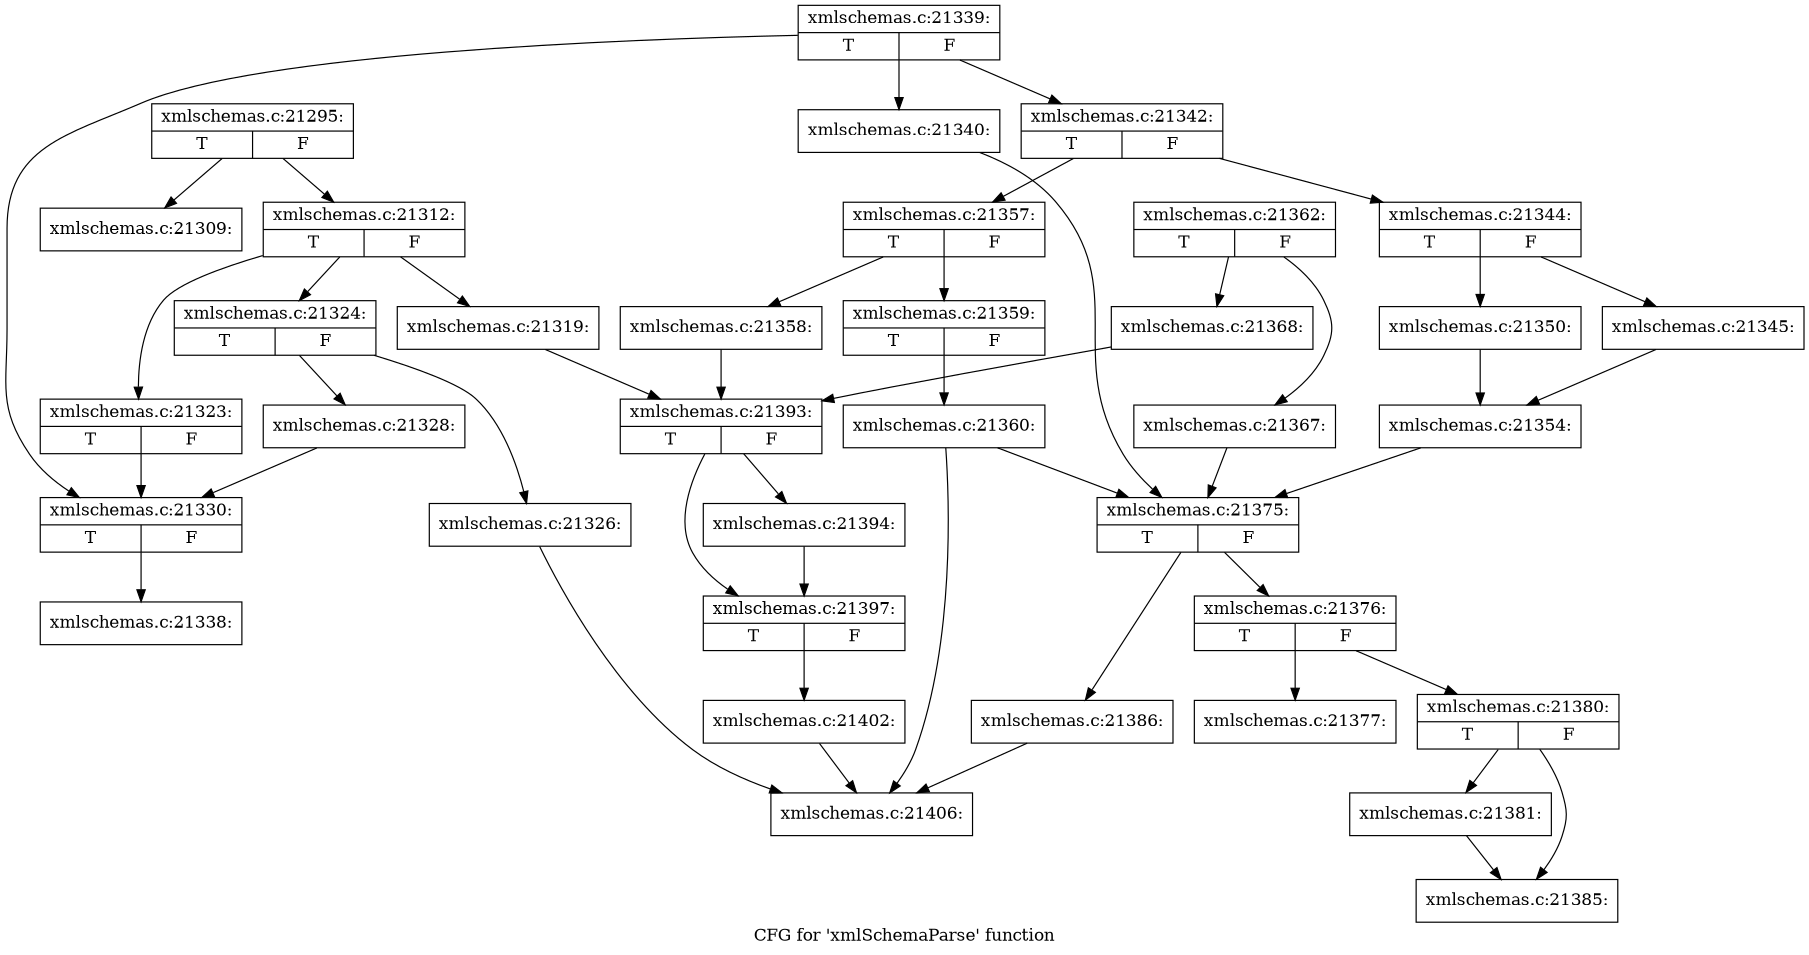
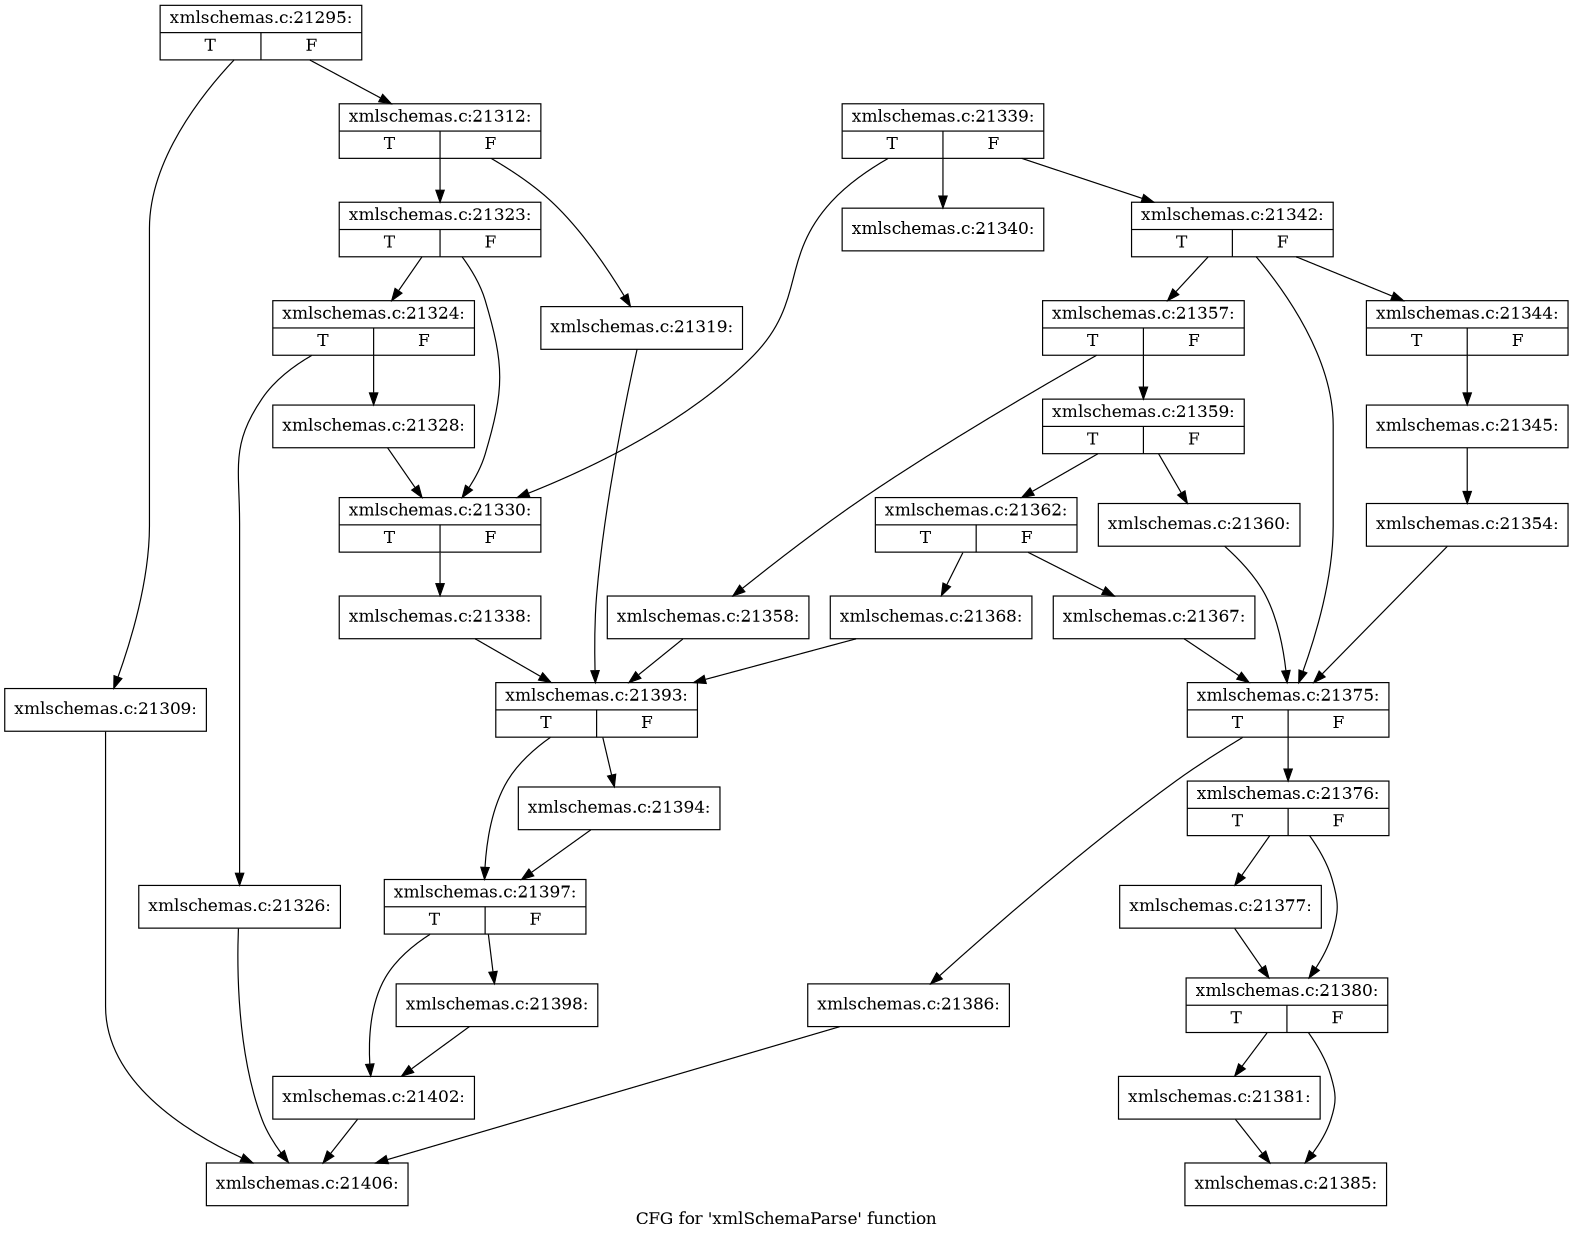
  digraph {
    label="CFG for 'xmlSchemaParse' function"
    node [shape=record]
    n1 [label="{xmlschemas.c:21295:|{<s0>T|<s1>F}}"]
    n2 [label="{xmlschemas.c:21309:}"]
    n3 [label="{xmlschemas.c:21312:|{<s0>T|<s1>F}}"]
    n4 [label="{xmlschemas.c:21406:}"]
    n5 [label="{xmlschemas.c:21319:}"]
    n6 [label="{xmlschemas.c:21323:|{<s0>T|<s1>F}}"]
    n7 [label="{xmlschemas.c:21393:|{<s0>T|<s1>F}}"]
    n8 [label="{xmlschemas.c:21324:|{<s0>T|<s1>F}}"]
    n9 [label="{xmlschemas.c:21330:|{<s0>T|<s1>F}}"]
    n10 [label="{xmlschemas.c:21394:}"]
    n11 [label="{xmlschemas.c:21397:|{<s0>T|<s1>F}}"]
    n12 [label="{xmlschemas.c:21326:}"]
    n13 [label="{xmlschemas.c:21328:}"]
    n14 [label="{xmlschemas.c:21338:}"]
+   n15 [label="{xmlschemas.c:21398:}"]
    n16 [label="{xmlschemas.c:21402:}"]
    n17 [label="{xmlschemas.c:21339:|{<s0>T|<s1>F}}"]
    n18 [label="{xmlschemas.c:21340:}"]
    n19 [label="{xmlschemas.c:21342:|{<s0>T|<s1>F}}"]
    n20 [label="{xmlschemas.c:21375:|{<s0>T|<s1>F}}"]
    n21 [label="{xmlschemas.c:21344:|{<s0>T|<s1>F}}"]
    n22 [label="{xmlschemas.c:21357:|{<s0>T|<s1>F}}"]
    n23 [label="{xmlschemas.c:21376:|{<s0>T|<s1>F}}"]
    n24 [label="{xmlschemas.c:21386:}"]
    n25 [label="{xmlschemas.c:21345:}"]
-   n26 [label="{xmlschemas.c:21350:}"]
    n27 [label="{xmlschemas.c:21358:}"]
    n28 [label="{xmlschemas.c:21359:|{<s0>T|<s1>F}}"]
    n29 [label="{xmlschemas.c:21377:}"]
    n30 [label="{xmlschemas.c:21380:|{<s0>T|<s1>F}}"]
    n31 [label="{xmlschemas.c:21354:}"]
    n32 [label="{xmlschemas.c:21360:}"]
    n33 [label="{xmlschemas.c:21362:|{<s0>T|<s1>F}}"]
    n34 [label="{xmlschemas.c:21368:}"]
    n35 [label="{xmlschemas.c:21367:}"]
    n36 [label="{xmlschemas.c:21381:}"]
    n37 [label="{xmlschemas.c:21385:}"]
    n1 -> n2
    n1 -> n3
-   n32 -> n4
+   n2 -> n4
    n3 -> n5
    n3 -> n6
    n5 -> n7
-   n3 -> n8
+   n6 -> n8
    n6 -> n9
    n7 -> n10
    n7 -> n11
    n8 -> n12
    n8 -> n13
    n9 -> n14
    n10 -> n11
+   n11 -> n15
    n11 -> n16
    n12 -> n4
    n13 -> n9
+   n14 -> n7
+   n15 -> n16
    n16 -> n4
    n17 -> n9
    n17 -> n18
    n17 -> n19
-   n18 -> n20
+   n19 -> n20
    n19 -> n21
    n19 -> n22
    n20 -> n23
    n20 -> n24
    n21 -> n25
-   n21 -> n26
    n22 -> n27
    n22 -> n28
    n23 -> n29
    n23 -> n30
    n24 -> n4
    n25 -> n31
-   n26 -> n31
    n27 -> n7
    n28 -> n32
+   n28 -> n33
+   n29 -> n30
    n30 -> n36
    n30 -> n37
    n31 -> n20
    n32 -> n20
    n33 -> n34
    n33 -> n35
    n34 -> n7
    n35 -> n20
    n36 -> n37
  }
